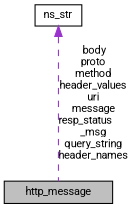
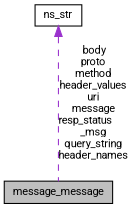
  digraph {
    fontname=Roboto
    node [color=black fontname=Roboto fontsize=10 shape=record style=filled]
-   n1 [fillcolor=grey75 fontcolor=black height=0.2 label=http_message width=0.4]
+   n1 [fillcolor=grey75 fontcolor=black height=0.2 label=message_message width=0.4]
    n2 [fillcolor=white height=0.2 label=ns_str width=0.4]
    n2 -> n1 [color=darkorchid3 dir=back fontname=Roboto fontsize=10 label=" body\nproto\nmethod\nheader_values\nuri\nmessage\nresp_status\l_msg\nquery_string\nheader_names" labelfontname=Helvetica labelfontsize=10 style=dashed]
  }
